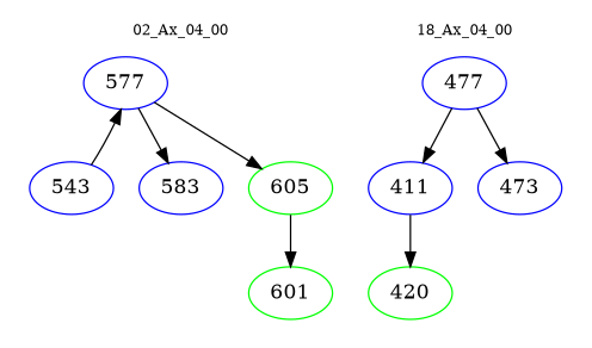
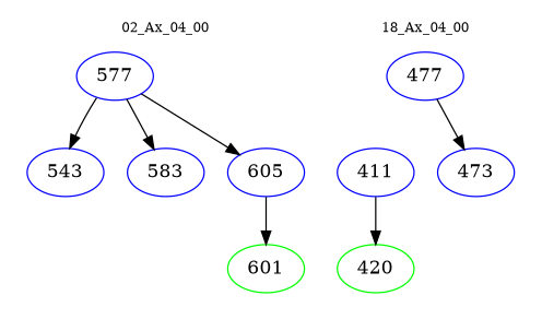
  digraph {
    node [color=blue]
    edge [color=black]
    n1 [label=577]
    n2 [label=543]
    n3 [label=583]
-   n4 [color=green label=605]
+   n4 [label=605]
    n5 [color=green label=601]
    n6 [label=477]
    n7 [label=411]
    n8 [label=473]
    n9 [color=green label=420]
    subgraph cluster_1 {
      color=white
      fontsize=10
      label="02_Ax_04_00"
      n1
      n2
      n3
      n4
      n5
    }
    subgraph cluster_2 {
      color=white
      fontsize=10
      label="18_Ax_04_00"
      n6
      n7
      n8
      n9
    }
-   n2 -> n1
+   n1 -> n2
    n1 -> n3
    n1 -> n4
    n4 -> n5
-   n6 -> n7
    n6 -> n8
    n7 -> n9
  }
